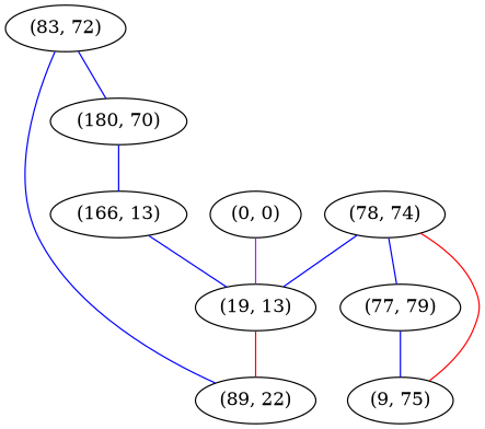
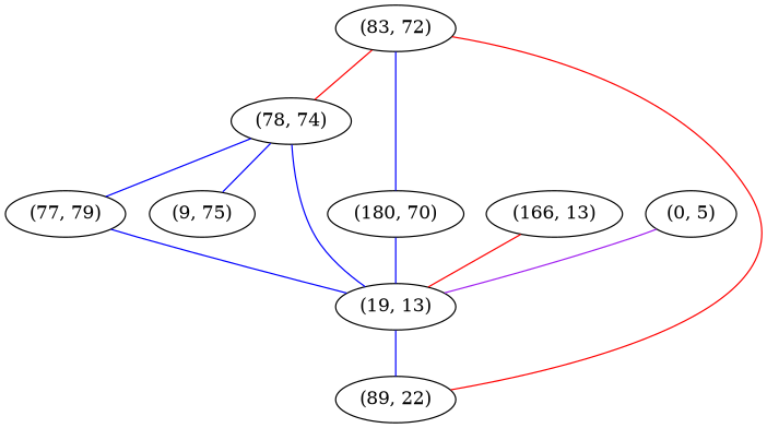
  graph {
    edge [color=blue weight=1]
    "(83, 72)"
    "(78, 74)"
    "(180, 70)"
    "(89, 22)"
    "(77, 79)"
    "(9, 75)"
    "(19, 13)"
    "(166, 13)"
-   "(0, 0)"
+   "(0, 0)" [label="(0, 5)"]
+   "(83, 72)" -- "(78, 74)" [color=red]
    "(83, 72)" -- "(180, 70)"
-   "(83, 72)" -- "(89, 22)"
+   "(83, 72)" -- "(89, 22)" [color=red]
    "(78, 74)" -- "(77, 79)"
-   "(78, 74)" -- "(9, 75)" [color=red]
+   "(78, 74)" -- "(9, 75)"
    "(78, 74)" -- "(19, 13)" [weight=3]
-   "(180, 70)" -- "(166, 13)" [weight=3]
-   "(77, 79)" -- "(9, 75)" [weight=3]
-   "(19, 13)" -- "(89, 22)" [color=red weight=3]
-   "(166, 13)" -- "(19, 13)"
+   "(180, 70)" -- "(19, 13)" [weight=3]
+   "(77, 79)" -- "(19, 13)" [weight=3]
+   "(19, 13)" -- "(89, 22)" [weight=3]
+   "(166, 13)" -- "(19, 13)" [color=red]
    "(0, 0)" -- "(19, 13)" [color=purple weight=4]
  }
